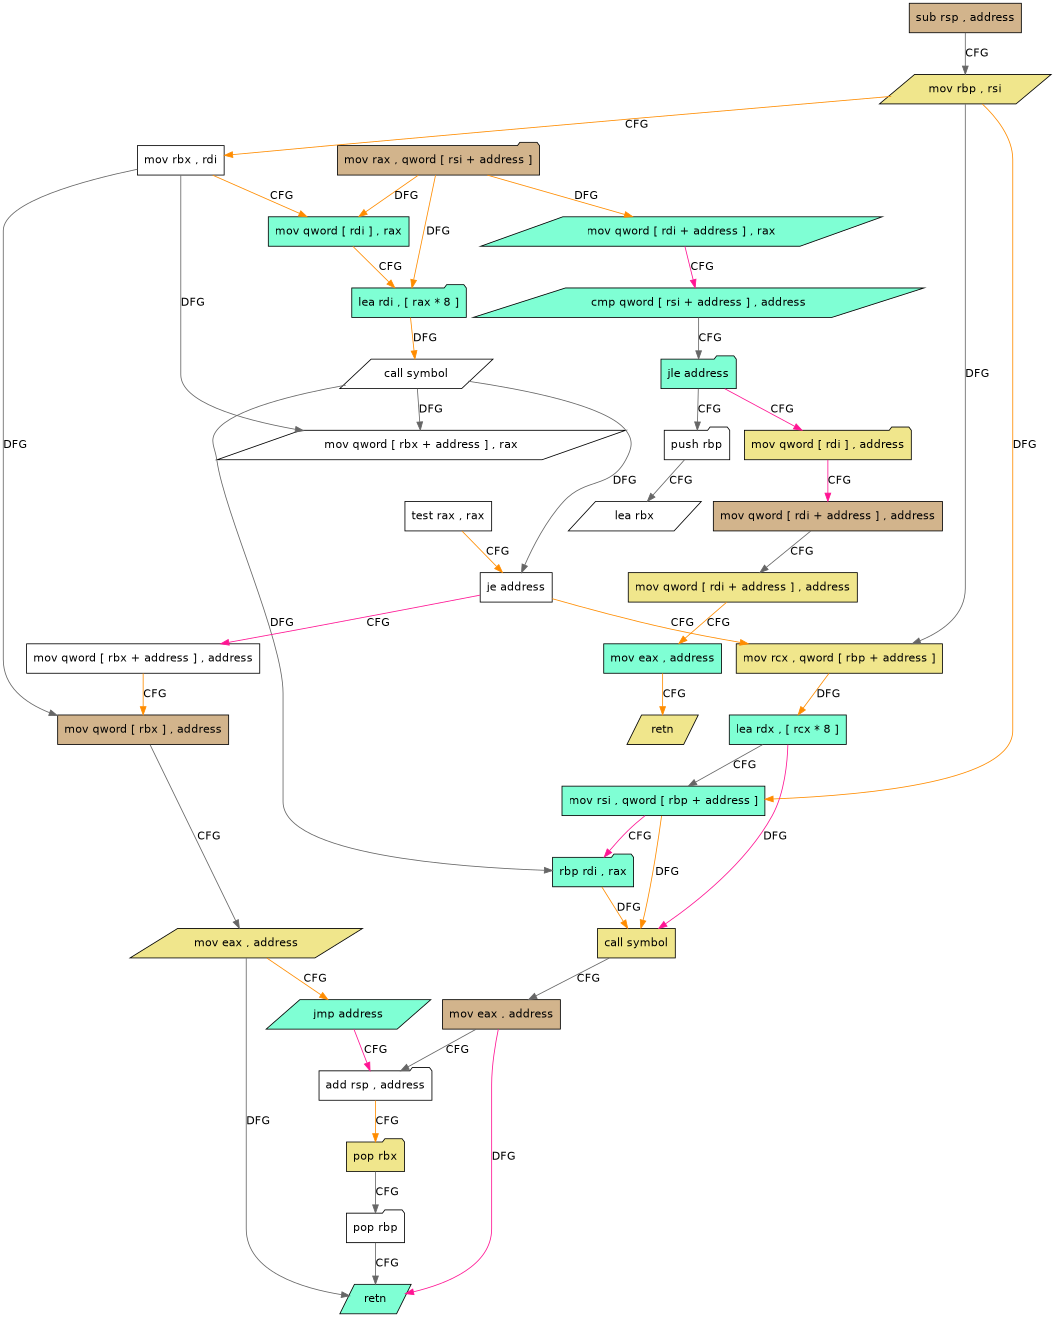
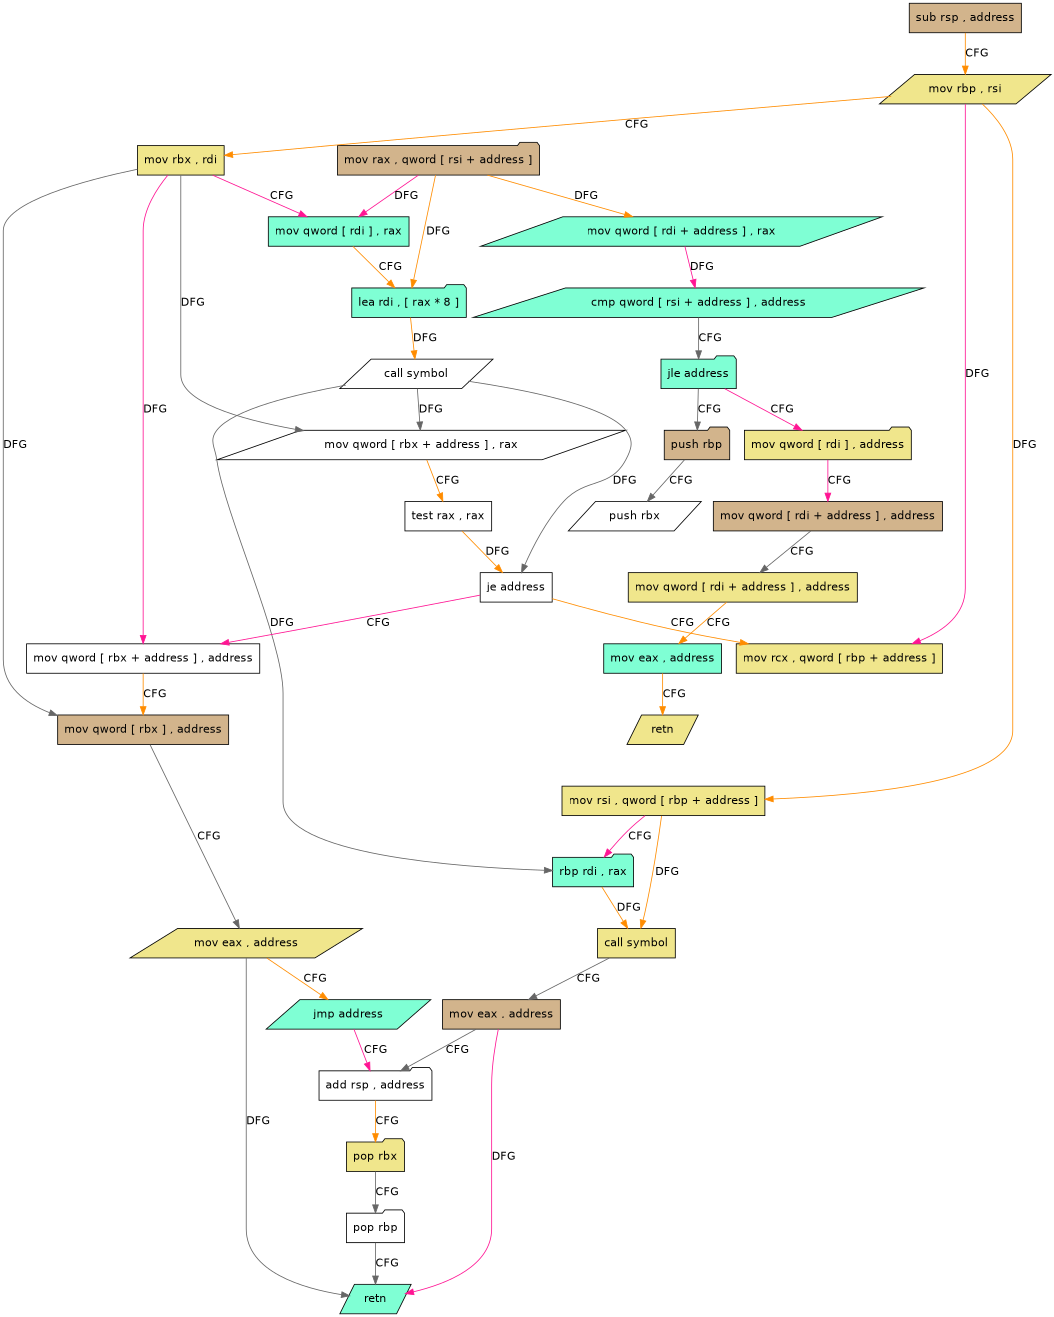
  digraph {
    fontname="DejaVu Sans"
    node [fillcolor=aquamarine fontname="DejaVu Sans" shape=box style=filled]
    edge [color=gray40 fontname="DejaVu Sans"]
    n1 [fillcolor=tan label="mov rax , qword [ rsi + address ]" shape=folder]
    n2 [label="mov qword [ rdi + address ] , rax" shape=parallelogram]
    n3 [label="mov qword [ rdi ] , rax"]
    n4 [label="lea rdi , [ rax * 8 ]" shape=folder]
    n5 [label="cmp qword [ rsi + address ] , address" shape=parallelogram]
    n6 [fillcolor=white label="call symbol" shape=parallelogram]
    n7 [label="jle address" shape=folder]
    n8 [fillcolor=khaki label="mov qword [ rdi ] , address" shape=folder]
-   n9 [fillcolor=white label="push rbp" shape=folder]
+   n9 [fillcolor=tan label="push rbp" shape=folder]
    n10 [fillcolor=tan label="mov qword [ rdi + address ] , address"]
-   n11 [fillcolor=white label="lea rbx" shape=parallelogram]
+   n11 [fillcolor=white label="push rbx" shape=parallelogram]
    n12 [fillcolor=khaki label="mov qword [ rdi + address ] , address"]
    n13 [label="mov eax , address"]
    n14 [fillcolor=khaki label=retn shape=parallelogram]
    n15 [fillcolor=tan label="sub rsp , address"]
    n16 [fillcolor=khaki label="mov rbp , rsi" shape=parallelogram]
-   n17 [fillcolor=white label="mov rbx , rdi"]
+   n17 [fillcolor=khaki label="mov rbx , rdi"]
    n18 [fillcolor=khaki label="mov rcx , qword [ rbp + address ]"]
-   n19 [label="mov rsi , qword [ rbp + address ]"]
+   n19 [fillcolor=khaki label="mov rsi , qword [ rbp + address ]"]
    n20 [fillcolor=white label="mov qword [ rbx + address ] , rax" shape=parallelogram]
    n21 [fillcolor=white label="mov qword [ rbx + address ] , address"]
    n22 [fillcolor=tan label="mov qword [ rbx ] , address"]
-   n23 [label="lea rdx , [ rcx * 8 ]"]
    n24 [label="rbp rdi , rax" shape=folder]
    n25 [fillcolor=khaki label="call symbol"]
    n26 [fillcolor=white label="test rax , rax"]
    n27 [fillcolor=khaki label="mov eax , address" shape=parallelogram]
    n28 [fillcolor=white label="je address"]
    n29 [label="jmp address" shape=parallelogram]
    n30 [label=retn shape=parallelogram]
    n31 [fillcolor=white label="add rsp , address" shape=folder]
    n32 [fillcolor=khaki label="pop rbx" shape=folder]
    n33 [fillcolor=white label="pop rbp" shape=folder]
    n34 [fillcolor=tan label="mov eax , address"]
    n1 -> n2 [color=darkorange label=DFG]
-   n1 -> n3 [color=darkorange label=DFG]
+   n1 -> n3 [color=deeppink label=DFG]
    n1 -> n4 [color=darkorange label=DFG]
-   n2 -> n5 [color=deeppink label=CFG]
+   n2 -> n5 [color=deeppink label=DFG]
    n3 -> n4 [color=darkorange label=CFG]
    n4 -> n6 [color=darkorange label=DFG]
    n5 -> n7 [label=CFG]
    n6 -> n20 [label=DFG]
    n6 -> n24 [label=DFG]
    n6 -> n28 [label=DFG]
    n7 -> n8 [color=deeppink label=CFG]
    n7 -> n9 [label=CFG]
    n8 -> n10 [color=deeppink label=CFG]
    n9 -> n11 [label=CFG]
    n10 -> n12 [label=CFG]
    n12 -> n13 [color=darkorange label=CFG]
    n13 -> n14 [color=darkorange label=CFG]
-   n15 -> n16 [label=CFG]
+   n15 -> n16 [color=darkorange label=CFG]
    n16 -> n17 [color=darkorange label=CFG]
-   n16 -> n18 [label=DFG]
+   n16 -> n18 [color=deeppink label=DFG]
    n16 -> n19 [color=darkorange label=DFG]
-   n17 -> n3 [color=darkorange label=CFG]
+   n17 -> n3 [color=deeppink label=CFG]
    n17 -> n20 [label=DFG]
+   n17 -> n21 [color=deeppink label=DFG]
    n17 -> n22 [label=DFG]
-   n18 -> n23 [color=darkorange label=DFG]
    n19 -> n24 [color=deeppink label=CFG]
    n19 -> n25 [color=darkorange label=DFG]
+   n20 -> n26 [color=darkorange label=CFG]
    n21 -> n22 [color=darkorange label=CFG]
    n22 -> n27 [label=CFG]
-   n23 -> n19 [label=CFG]
-   n23 -> n25 [color=deeppink label=DFG]
    n24 -> n25 [color=darkorange label=DFG]
    n25 -> n34 [label=CFG]
-   n26 -> n28 [color=darkorange label=CFG]
+   n26 -> n28 [color=darkorange label=DFG]
    n27 -> n29 [color=darkorange label=CFG]
    n27 -> n30 [label=DFG]
    n28 -> n18 [color=darkorange label=CFG]
    n28 -> n21 [color=deeppink label=CFG]
    n29 -> n31 [color=deeppink label=CFG]
    n31 -> n32 [color=darkorange label=CFG]
    n32 -> n33 [label=CFG]
    n33 -> n30 [label=CFG]
    n34 -> n30 [color=deeppink label=DFG]
    n34 -> n31 [label=CFG]
  }
